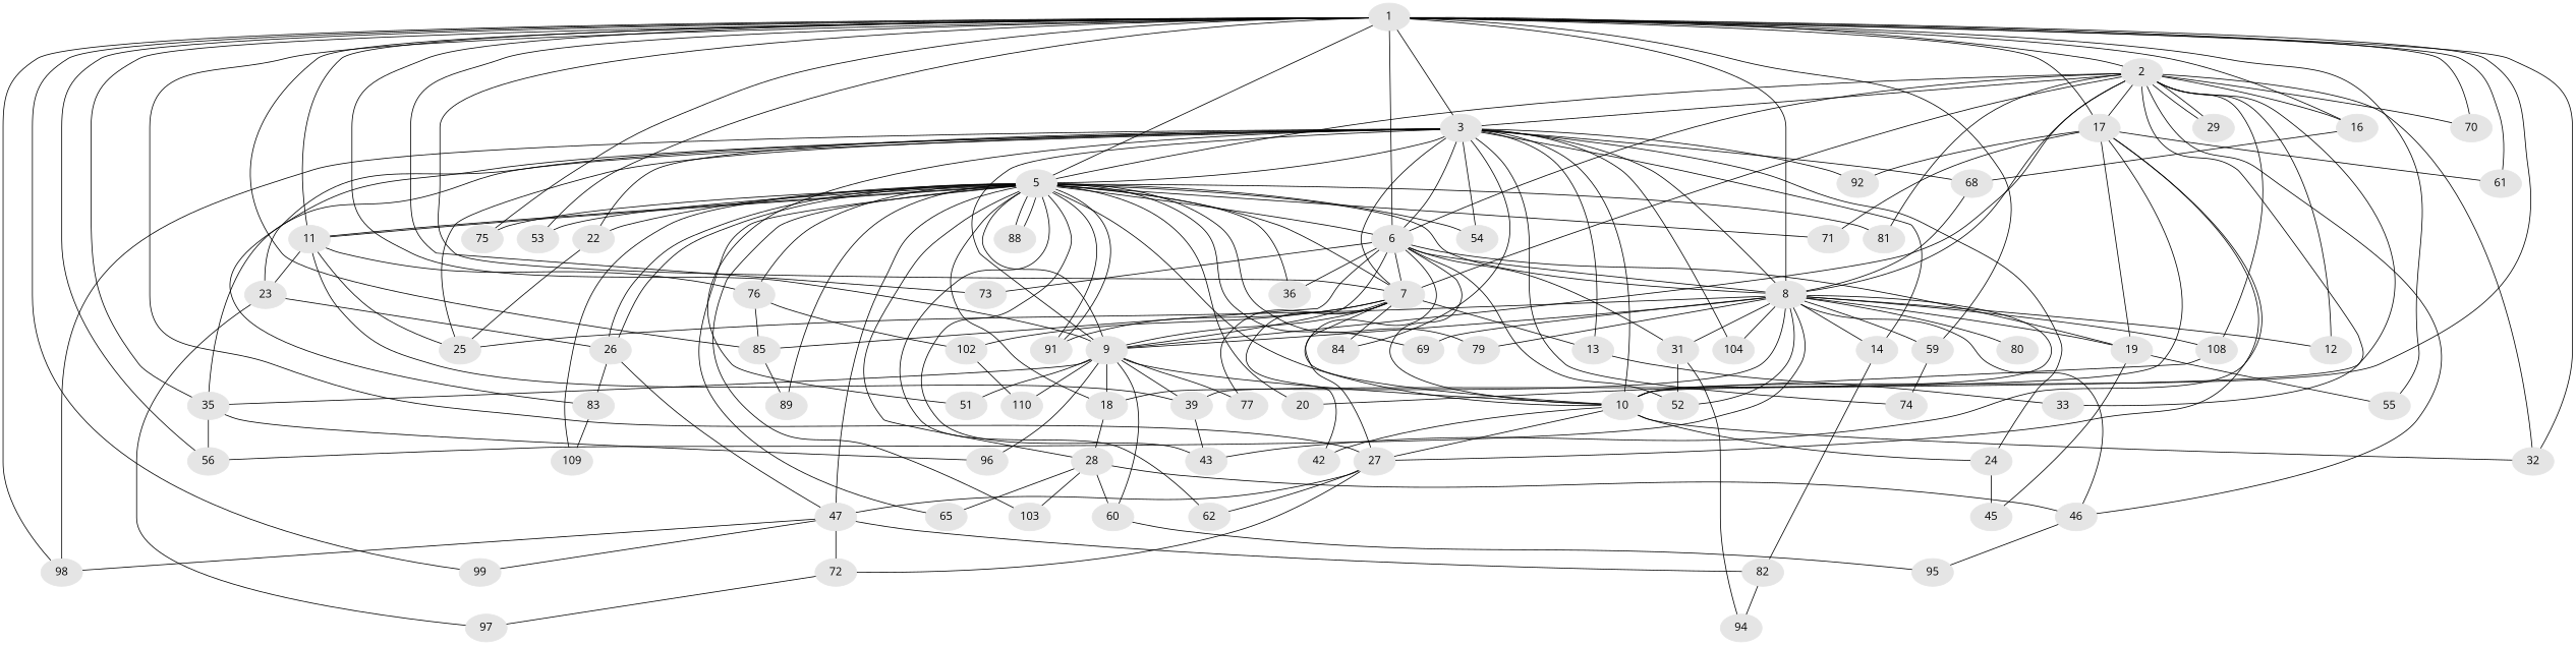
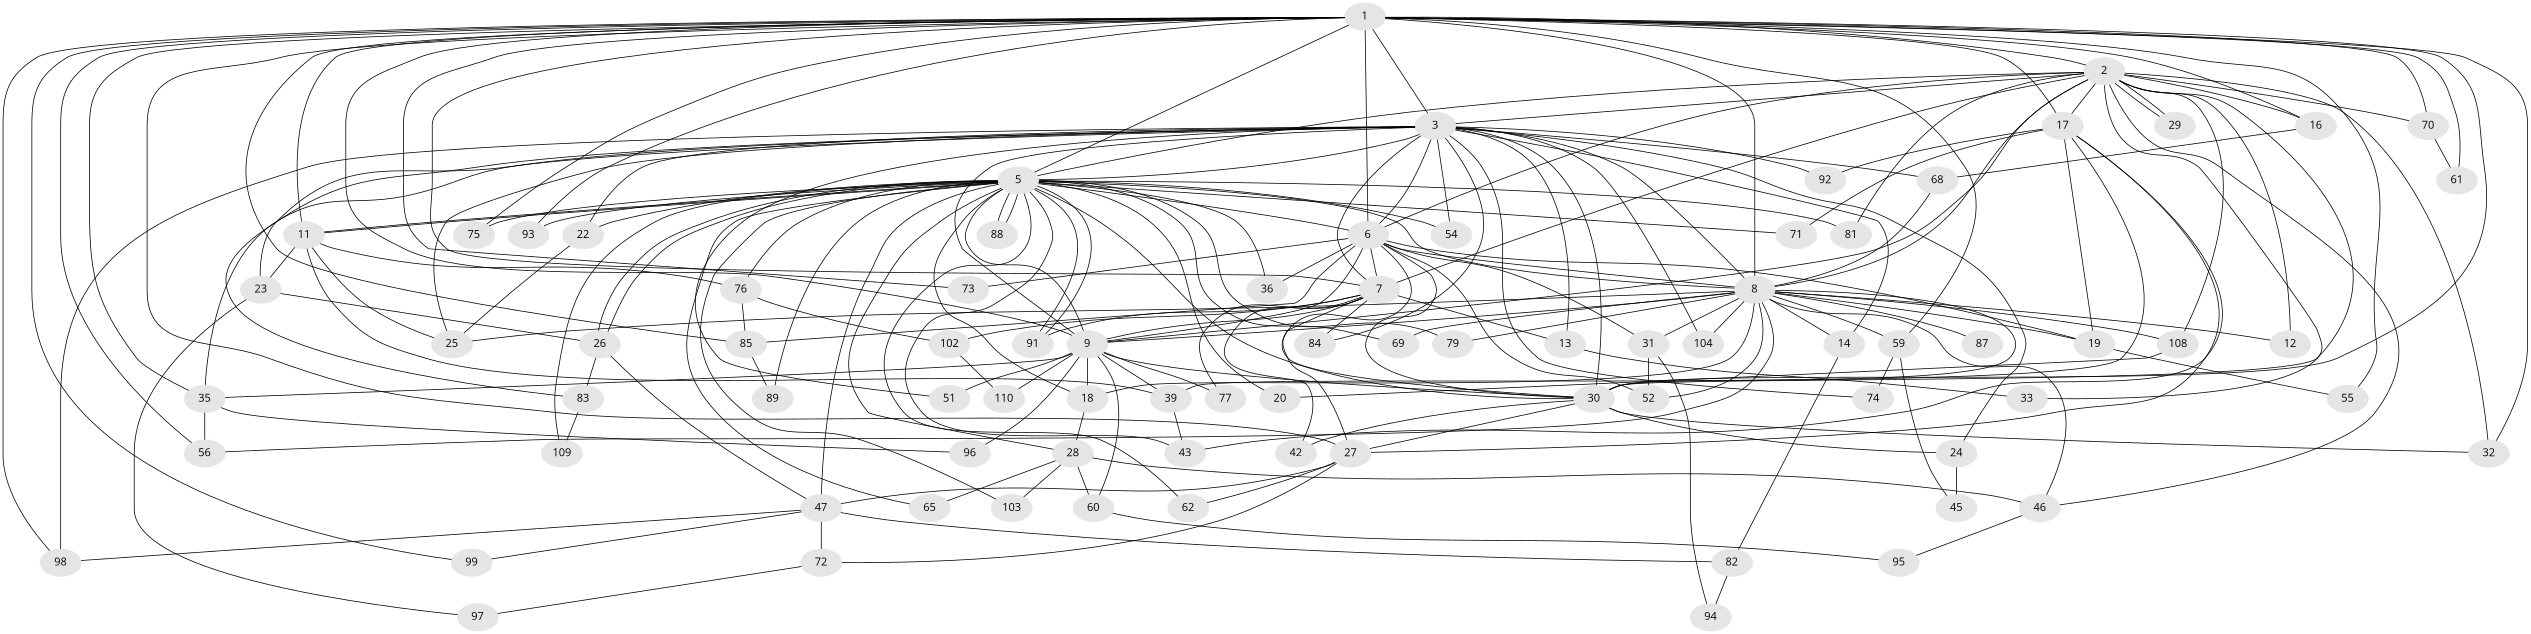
  graph {
    fontname="Open Sans"
    node [color=gray90 fontname="Open Sans" style=filled]
    edge [fontname="Open Sans"]
    1 [super="+4"]
    2 [super="+58"]
    3 [super="+44"]
    5 [super="+48"]
    6 [super="+30"]
    7 [super="+100"]
    8 [super="+15"]
    9 [super="+53"]
-   10 [super="+57"]
+   10 [super="+57" label=30]
    11 [super="+90"]
    16
    17 [super="+21"]
    27 [super="+38"]
    32 [super="+37"]
    35 [super="+49"]
    n16 [label=70]
    55
    56 [super="+107"]
    59
    61
    73
    75
    85 [super="+106"]
-   93 [label=53]
+   93
    98 [super="+105"]
    99
    12
    29 [super="+66"]
    33
    46 [super="+78"]
    81
    108
    13
    14
    22
    23 [super="+67"]
    24
    25 [super="+41"]
    51
    54
    68
    74
    83
    84
    92
    104
    18 [super="+50"]
    20
    26 [super="+87"]
    28
    36
    43 [super="+64"]
    47 [super="+70"]
    62
    65
    69
    71
    76
    79
    88
    89
    91
    103
    109
    19 [super="+34"]
    31 [super="+86"]
    52
    42
    77
    102
-   80
+   80 [label=87]
    39 [super="+101"]
    60 [super="+63"]
    96
    110
    72
    95
    82
    97
    45
    94
    1 -- 2 [weight=3]
    1 -- 3 [weight=3]
    1 -- 5 [weight=2]
    1 -- 6 [weight=3]
    1 -- 7 [weight=2]
    1 -- 8 [weight=2]
    1 -- 9 [weight=2]
    1 -- 10 [weight=2]
    1 -- 11
    1 -- 16
    1 -- 17 [weight=2]
    1 -- 27
    1 -- 32
    1 -- 35
    1 -- n16
    1 -- 55
    1 -- 56
    1 -- 59
    1 -- 61
    1 -- 73
    1 -- 75
    1 -- 85
    1 -- 93
    1 -- 98
    1 -- 99
    2 -- 3
    2 -- 5
    2 -- 6
    2 -- 7
    2 -- 8
    2 -- 9
    2 -- 10
    2 -- 16
    2 -- 17
    2 -- 32
    2 -- n16
    2 -- 12
    2 -- 29 [weight=2]
    2 -- 29
    2 -- 33
    2 -- 46
    2 -- 81
    2 -- 108
    3 -- 5
    3 -- 6
    3 -- 7
    3 -- 8 [weight=2]
    3 -- 9
    3 -- 10
    3 -- 35
    3 -- 98
    3 -- 13
    3 -- 14
    3 -- 22
    3 -- 23
    3 -- 24
    3 -- 25
    3 -- 51
    3 -- 54
    3 -- 68
    3 -- 74
    3 -- 83
    3 -- 84
    3 -- 92
    3 -- 104
    5 -- 6
-   5 -- 7
    5 -- 8
    5 -- 9
    5 -- 10
    5 -- 11
    5 -- 11
    5 -- 75
    5 -- 93
    5 -- 81
    5 -- 22
    5 -- 54
    5 -- 18
    5 -- 20
    5 -- 26
    5 -- 26
    5 -- 28
    5 -- 36
    5 -- 43
    5 -- 47 [weight=2]
    5 -- 62
    5 -- 65
    5 -- 69
    5 -- 71
    5 -- 76
    5 -- 79
    5 -- 88
    5 -- 88
    5 -- 89
    5 -- 91
    5 -- 91
    5 -- 103
    5 -- 109
    6 -- 7
    6 -- 8
    6 -- 9
    6 -- 10
    6 -- 27
    6 -- 73
    6 -- 85
    6 -- 36
    6 -- 19
    6 -- 31
    6 -- 52
    7 -- 9
    7 -- 10
    7 -- 13
    7 -- 84
    7 -- 91
    7 -- 42
    7 -- 77
    7 -- 102
    8 -- 9 [weight=2]
    8 -- 10
    8 -- 56
    8 -- 59
    8 -- 12
    8 -- 46
    8 -- 108
    8 -- 14
    8 -- 25
    8 -- 104
    8 -- 18
    8 -- 69
    8 -- 79
    8 -- 19
    8 -- 31
    8 -- 52
    8 -- 80 [weight=2]
    9 -- 10
    9 -- 35
    9 -- 51
    9 -- 18
    9 -- 77
    9 -- 39
    9 -- 60
    9 -- 96
    9 -- 110
    10 -- 27
    10 -- 32
    10 -- 24
    10 -- 42
    11 -- 23
    11 -- 25
    11 -- 76
    11 -- 39
    16 -- 68
    17 -- 27
-   17 -- 61
+   n16 -- 61
    17 -- 92
    17 -- 43
    17 -- 71
    17 -- 19
    17 -- 39
    27 -- 47
    27 -- 62
    27 -- 72
    35 -- 56
    35 -- 96
    59 -- 74
    85 -- 89
    46 -- 95
    108 -- 20
    13 -- 33
    14 -- 82
    22 -- 25
    23 -- 26
    23 -- 97
    24 -- 45
    68 -- 8
    83 -- 109
    18 -- 28
    26 -- 83
    26 -- 47
    28 -- 46
    28 -- 65
    28 -- 103
    28 -- 60 [weight=2]
    47 -- 98
    47 -- 99
    47 -- 72
    47 -- 82
    76 -- 85
    76 -- 102
    19 -- 55
-   19 -- 45
+   59 -- 45
    31 -- 52
    31 -- 94
    102 -- 110
    39 -- 43
    60 -- 95
    72 -- 97
    82 -- 94
  }
